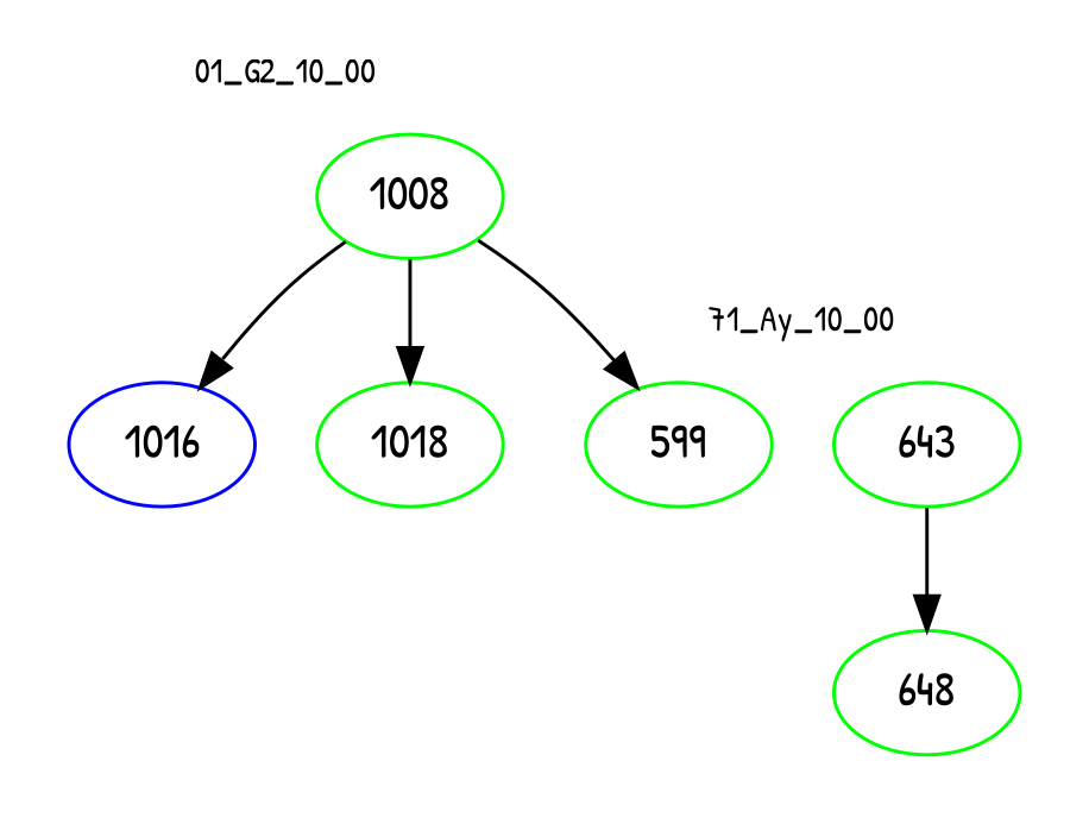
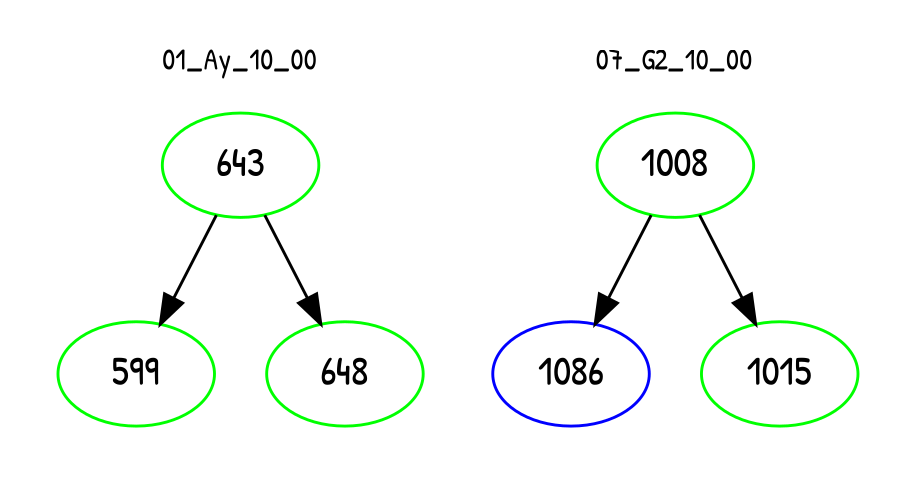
  digraph {
    fontname="Patrick Hand"
    node [color=green fontname="Patrick Hand"]
    edge [color=black fontname="Patrick Hand"]
    n1 [label=643]
    n2 [label=599]
    n3 [label=648]
    n4 [label=1008]
-   n5 [color=blue label=1016]
-   n6 [label=1018]
+   n5 [color=blue label=1086]
+   n6 [label=1015]
    subgraph cluster_1 {
      color=white
      fontsize=10
-     label="71_Ay_10_00"
+     label="01_Ay_10_00"
      n1
      n2
      n3
    }
    subgraph cluster_2 {
      color=white
      fontsize=10
-     label="01_G2_10_00"
+     label="07_G2_10_00"
      n4
      n5
      n6
    }
-   n4 -> n2
+   n1 -> n2
    n1 -> n3
    n4 -> n5
    n4 -> n6
  }
